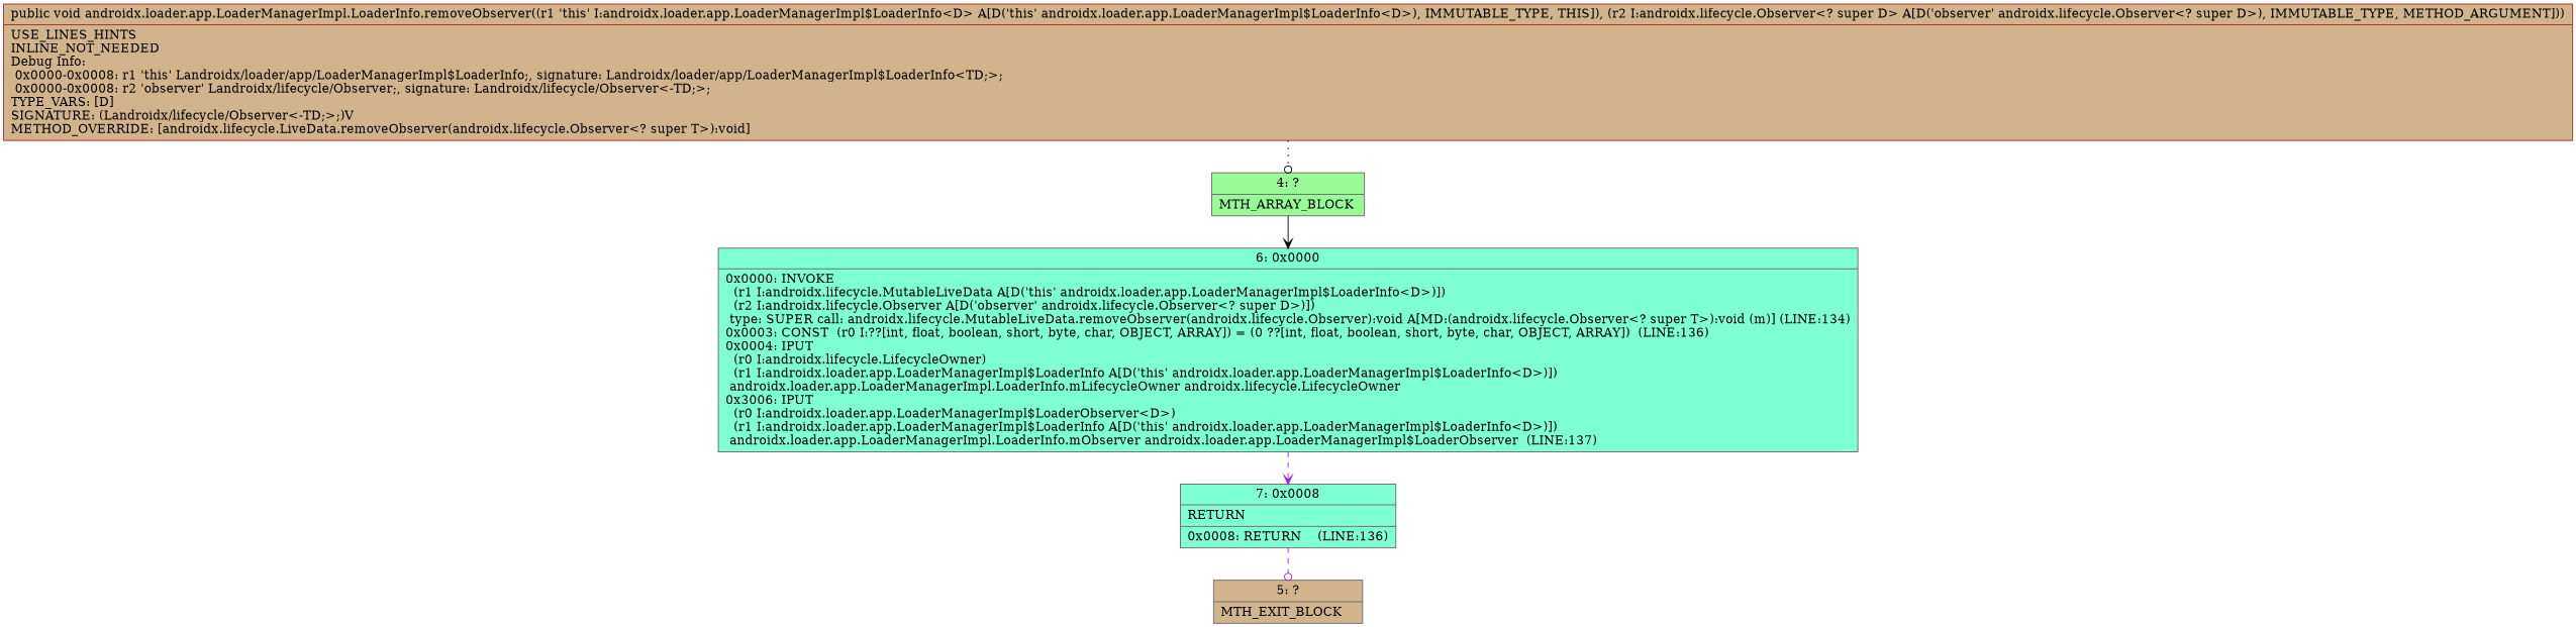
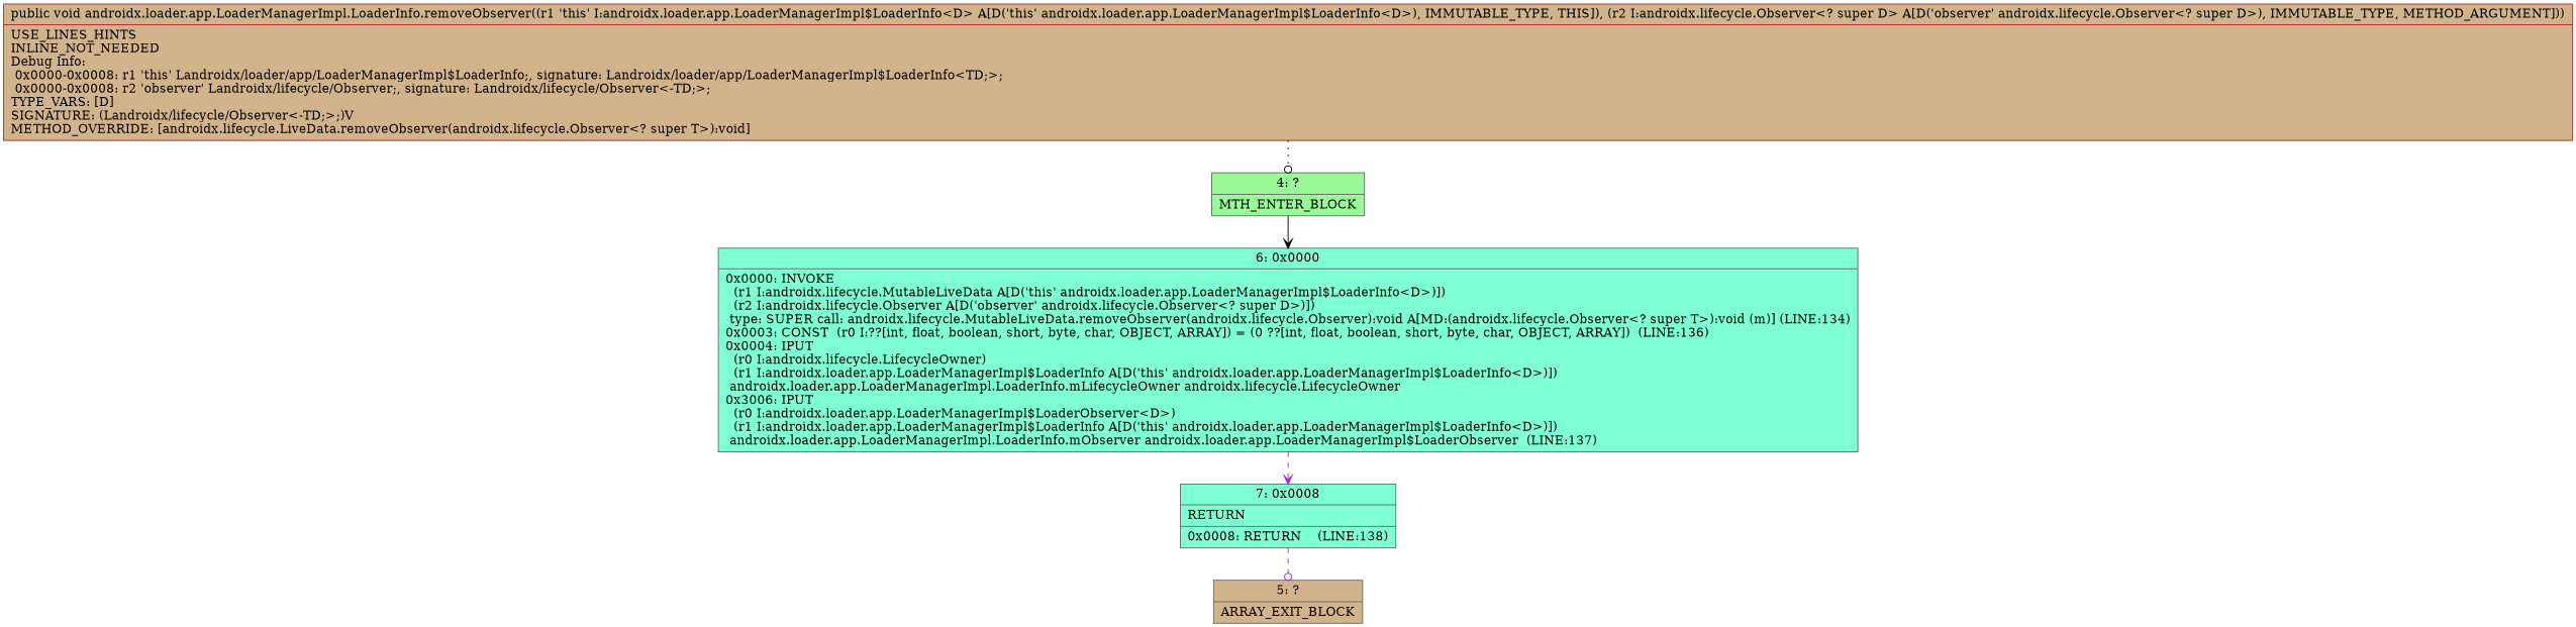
  digraph {
    node [color=gray40 fillcolor=aquamarine shape=record style=filled]
    edge [arrowhead=vee color=black style=dashed]
-   n1 [fillcolor=palegreen label="{4\:\ ?|MTH_ARRAY_BLOCK\l}"]
+   n1 [fillcolor=palegreen label="{4\:\ ?|MTH_ENTER_BLOCK\l}"]
    n2 [label="{6\:\ 0x0000|0x0000: INVOKE  \l  (r1 I:androidx.lifecycle.MutableLiveData A[D('this' androidx.loader.app.LoaderManagerImpl$LoaderInfo\<D\>)])\l  (r2 I:androidx.lifecycle.Observer A[D('observer' androidx.lifecycle.Observer\<? super D\>)])\l type: SUPER call: androidx.lifecycle.MutableLiveData.removeObserver(androidx.lifecycle.Observer):void A[MD:(androidx.lifecycle.Observer\<? super T\>):void (m)] (LINE:134)\l0x0003: CONST  (r0 I:??[int, float, boolean, short, byte, char, OBJECT, ARRAY]) = (0 ??[int, float, boolean, short, byte, char, OBJECT, ARRAY])  (LINE:136)\l0x0004: IPUT  \l  (r0 I:androidx.lifecycle.LifecycleOwner)\l  (r1 I:androidx.loader.app.LoaderManagerImpl$LoaderInfo A[D('this' androidx.loader.app.LoaderManagerImpl$LoaderInfo\<D\>)])\l androidx.loader.app.LoaderManagerImpl.LoaderInfo.mLifecycleOwner androidx.lifecycle.LifecycleOwner \l0x3006: IPUT  \l  (r0 I:androidx.loader.app.LoaderManagerImpl$LoaderObserver\<D\>)\l  (r1 I:androidx.loader.app.LoaderManagerImpl$LoaderInfo A[D('this' androidx.loader.app.LoaderManagerImpl$LoaderInfo\<D\>)])\l androidx.loader.app.LoaderManagerImpl.LoaderInfo.mObserver androidx.loader.app.LoaderManagerImpl$LoaderObserver  (LINE:137)\l}"]
-   n3 [label="{7\:\ 0x0008|RETURN\l|0x0008: RETURN    (LINE:136)\l}"]
-   n4 [fillcolor=tan label="{5\:\ ?|MTH_EXIT_BLOCK\l}"]
+   n3 [label="{7\:\ 0x0008|RETURN\l|0x0008: RETURN    (LINE:138)\l}"]
+   n4 [fillcolor=tan label="{5\:\ ?|ARRAY_EXIT_BLOCK\l}"]
    n5 [color=brown fillcolor=tan label="{public void androidx.loader.app.LoaderManagerImpl.LoaderInfo.removeObserver((r1 'this' I:androidx.loader.app.LoaderManagerImpl$LoaderInfo\<D\> A[D('this' androidx.loader.app.LoaderManagerImpl$LoaderInfo\<D\>), IMMUTABLE_TYPE, THIS]), (r2 I:androidx.lifecycle.Observer\<? super D\> A[D('observer' androidx.lifecycle.Observer\<? super D\>), IMMUTABLE_TYPE, METHOD_ARGUMENT]))  | USE_LINES_HINTS\lINLINE_NOT_NEEDED\lDebug Info:\l  0x0000\-0x0008: r1 'this' Landroidx\/loader\/app\/LoaderManagerImpl$LoaderInfo;, signature: Landroidx\/loader\/app\/LoaderManagerImpl$LoaderInfo\<TD;\>;\l  0x0000\-0x0008: r2 'observer' Landroidx\/lifecycle\/Observer;, signature: Landroidx\/lifecycle\/Observer\<\-TD;\>;\lTYPE_VARS: [D]\lSIGNATURE: (Landroidx\/lifecycle\/Observer\<\-TD;\>;)V\lMETHOD_OVERRIDE: [androidx.lifecycle.LiveData.removeObserver(androidx.lifecycle.Observer\<? super T\>):void]\l}"]
    n1 -> n2 [style=solid]
    n2 -> n3 [color=purple]
    n3 -> n4 [arrowhead=odot color=purple]
    n5 -> n1 [arrowhead=odot style=dotted]
  }
